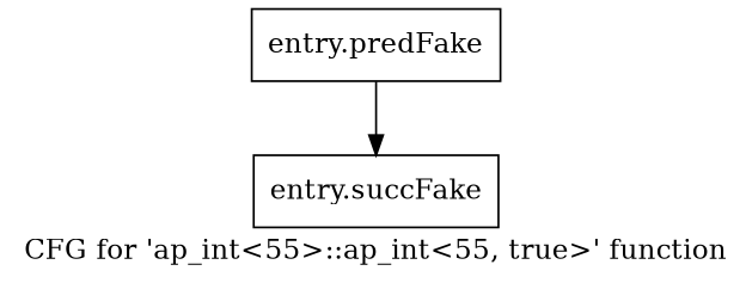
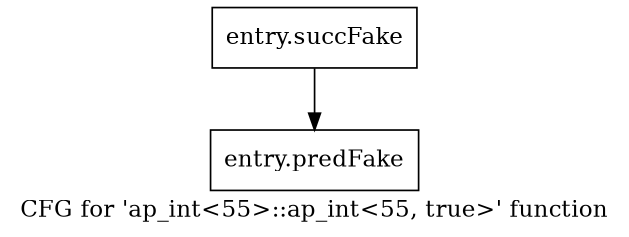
  digraph {
    label="CFG for 'ap_int\<55\>::ap_int\<55, true\>' function"
    node [shape=record]
    n1 [label="{entry.predFake}"]
    n2 [filename="/tools/Xilinx/Vitis_HLS/2022.1/include/ap_int.h" label="{entry.succFake}" linenumber=147]
-   n1 -> n2 [execusionnum=0 filename="/tools/Xilinx/Vitis_HLS/2022.1/include/ap_int.h"]
+   n2 -> n1 [execusionnum=0 filename="/tools/Xilinx/Vitis_HLS/2022.1/include/ap_int.h"]
  }
